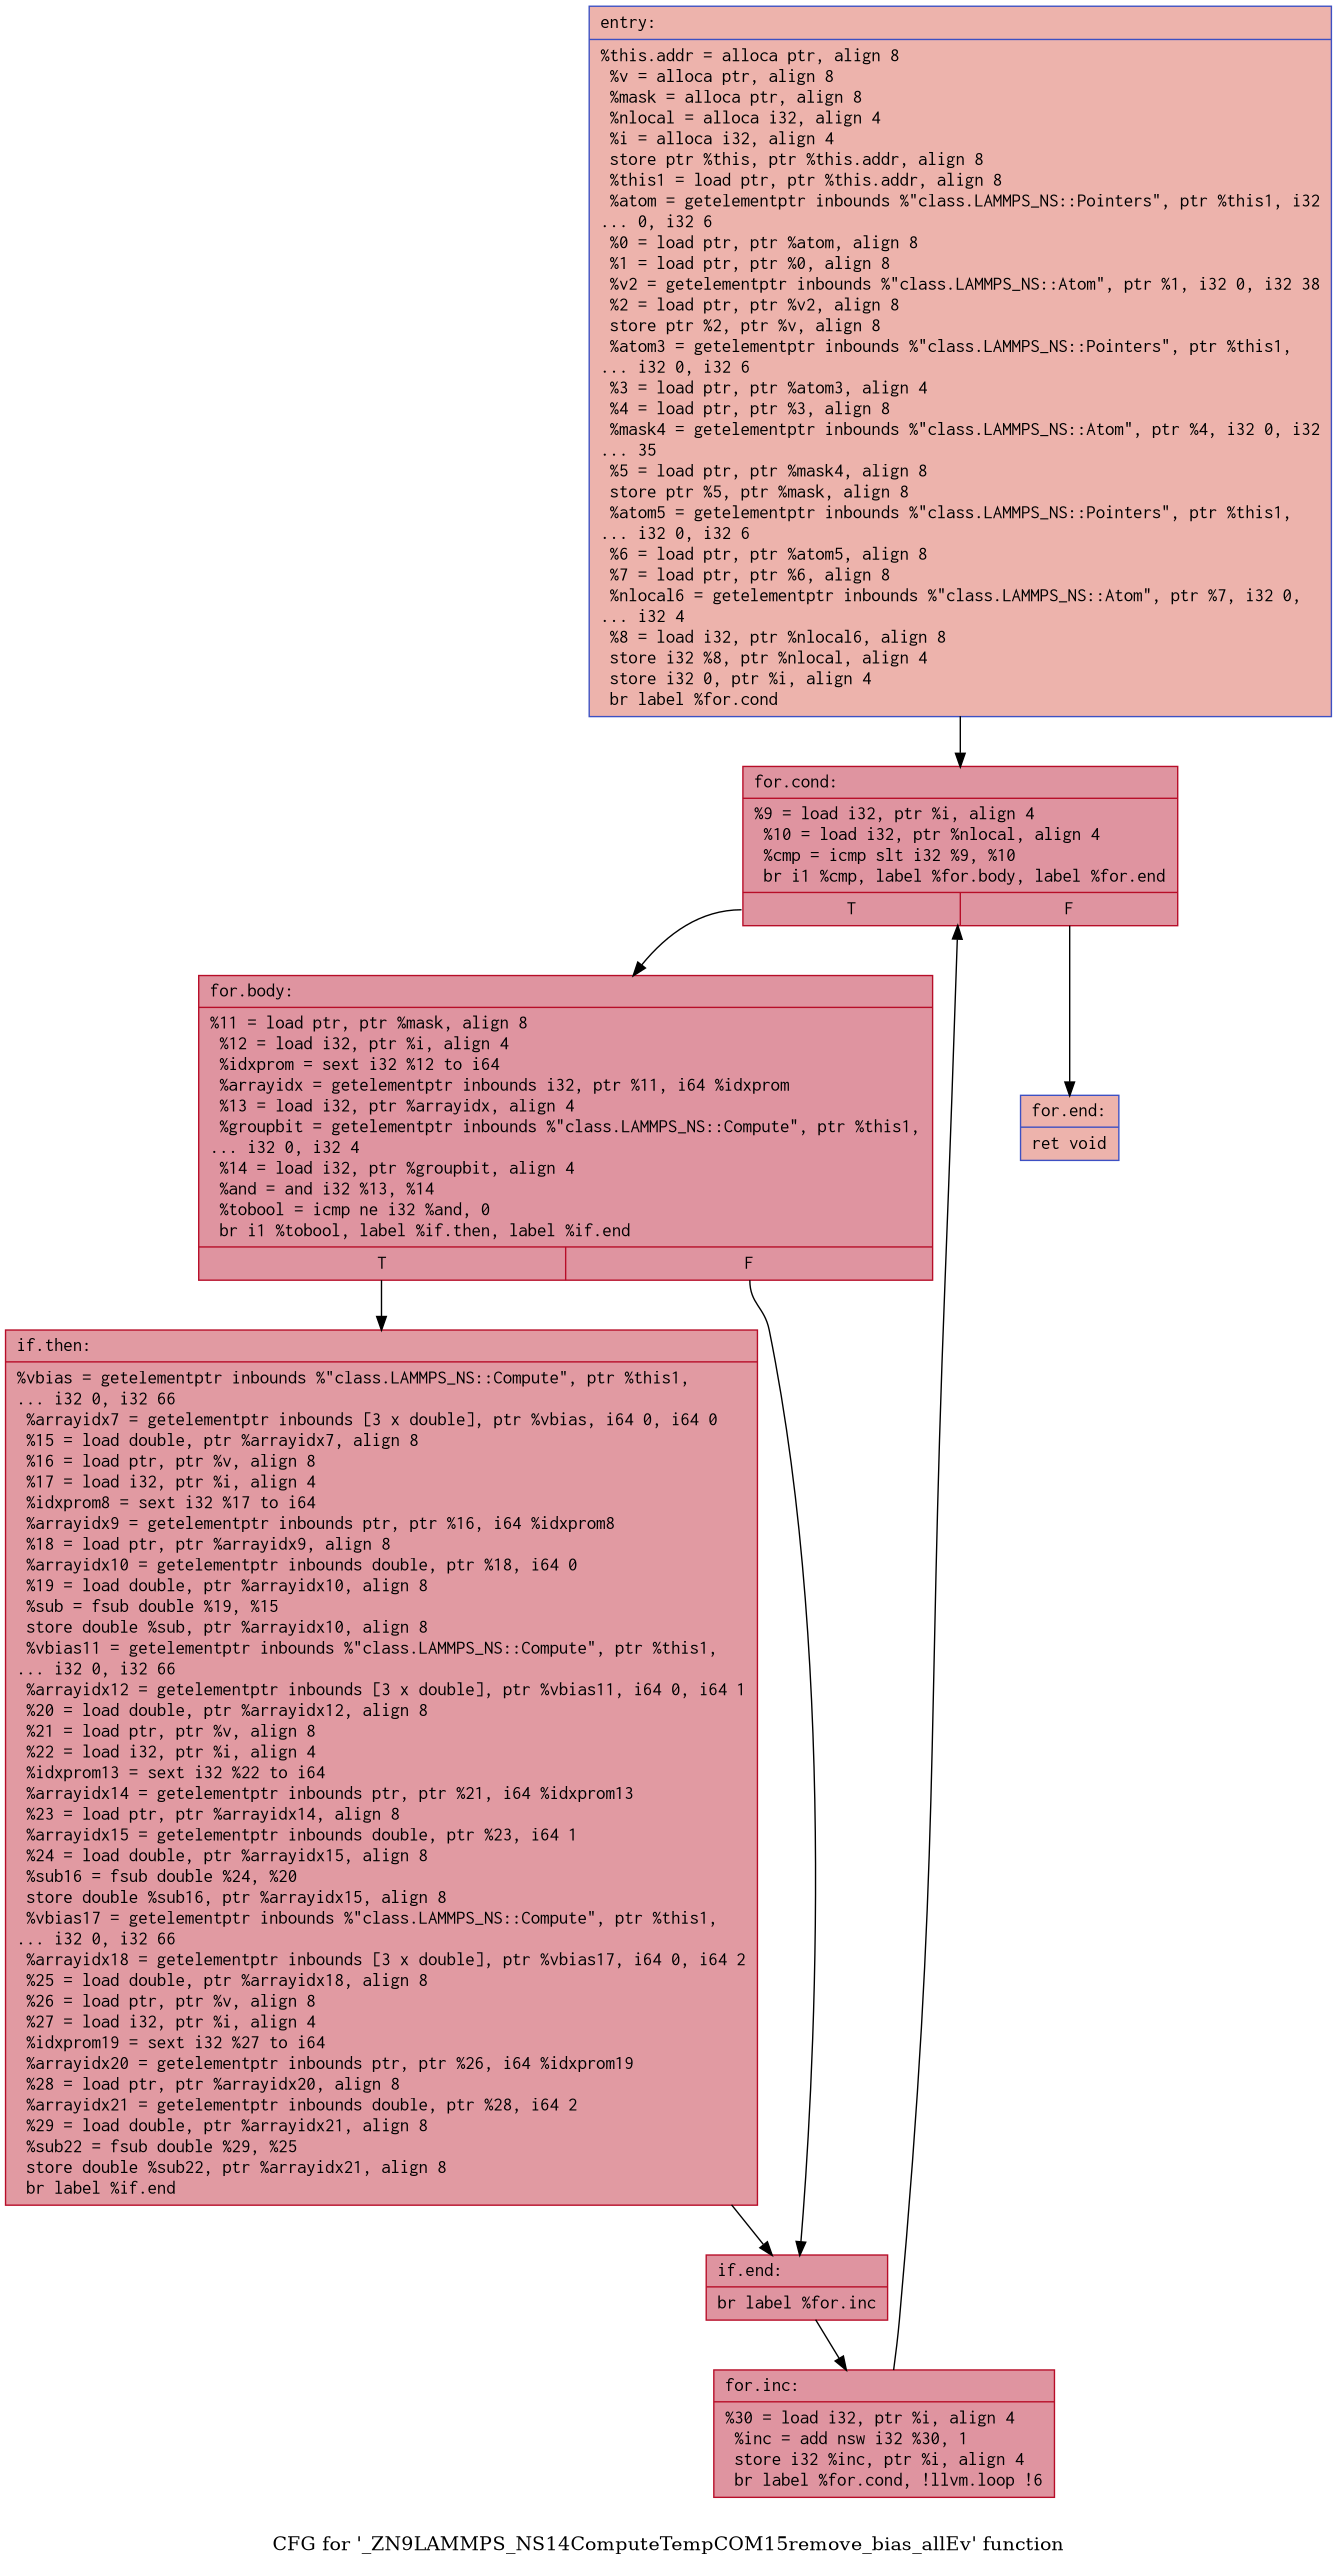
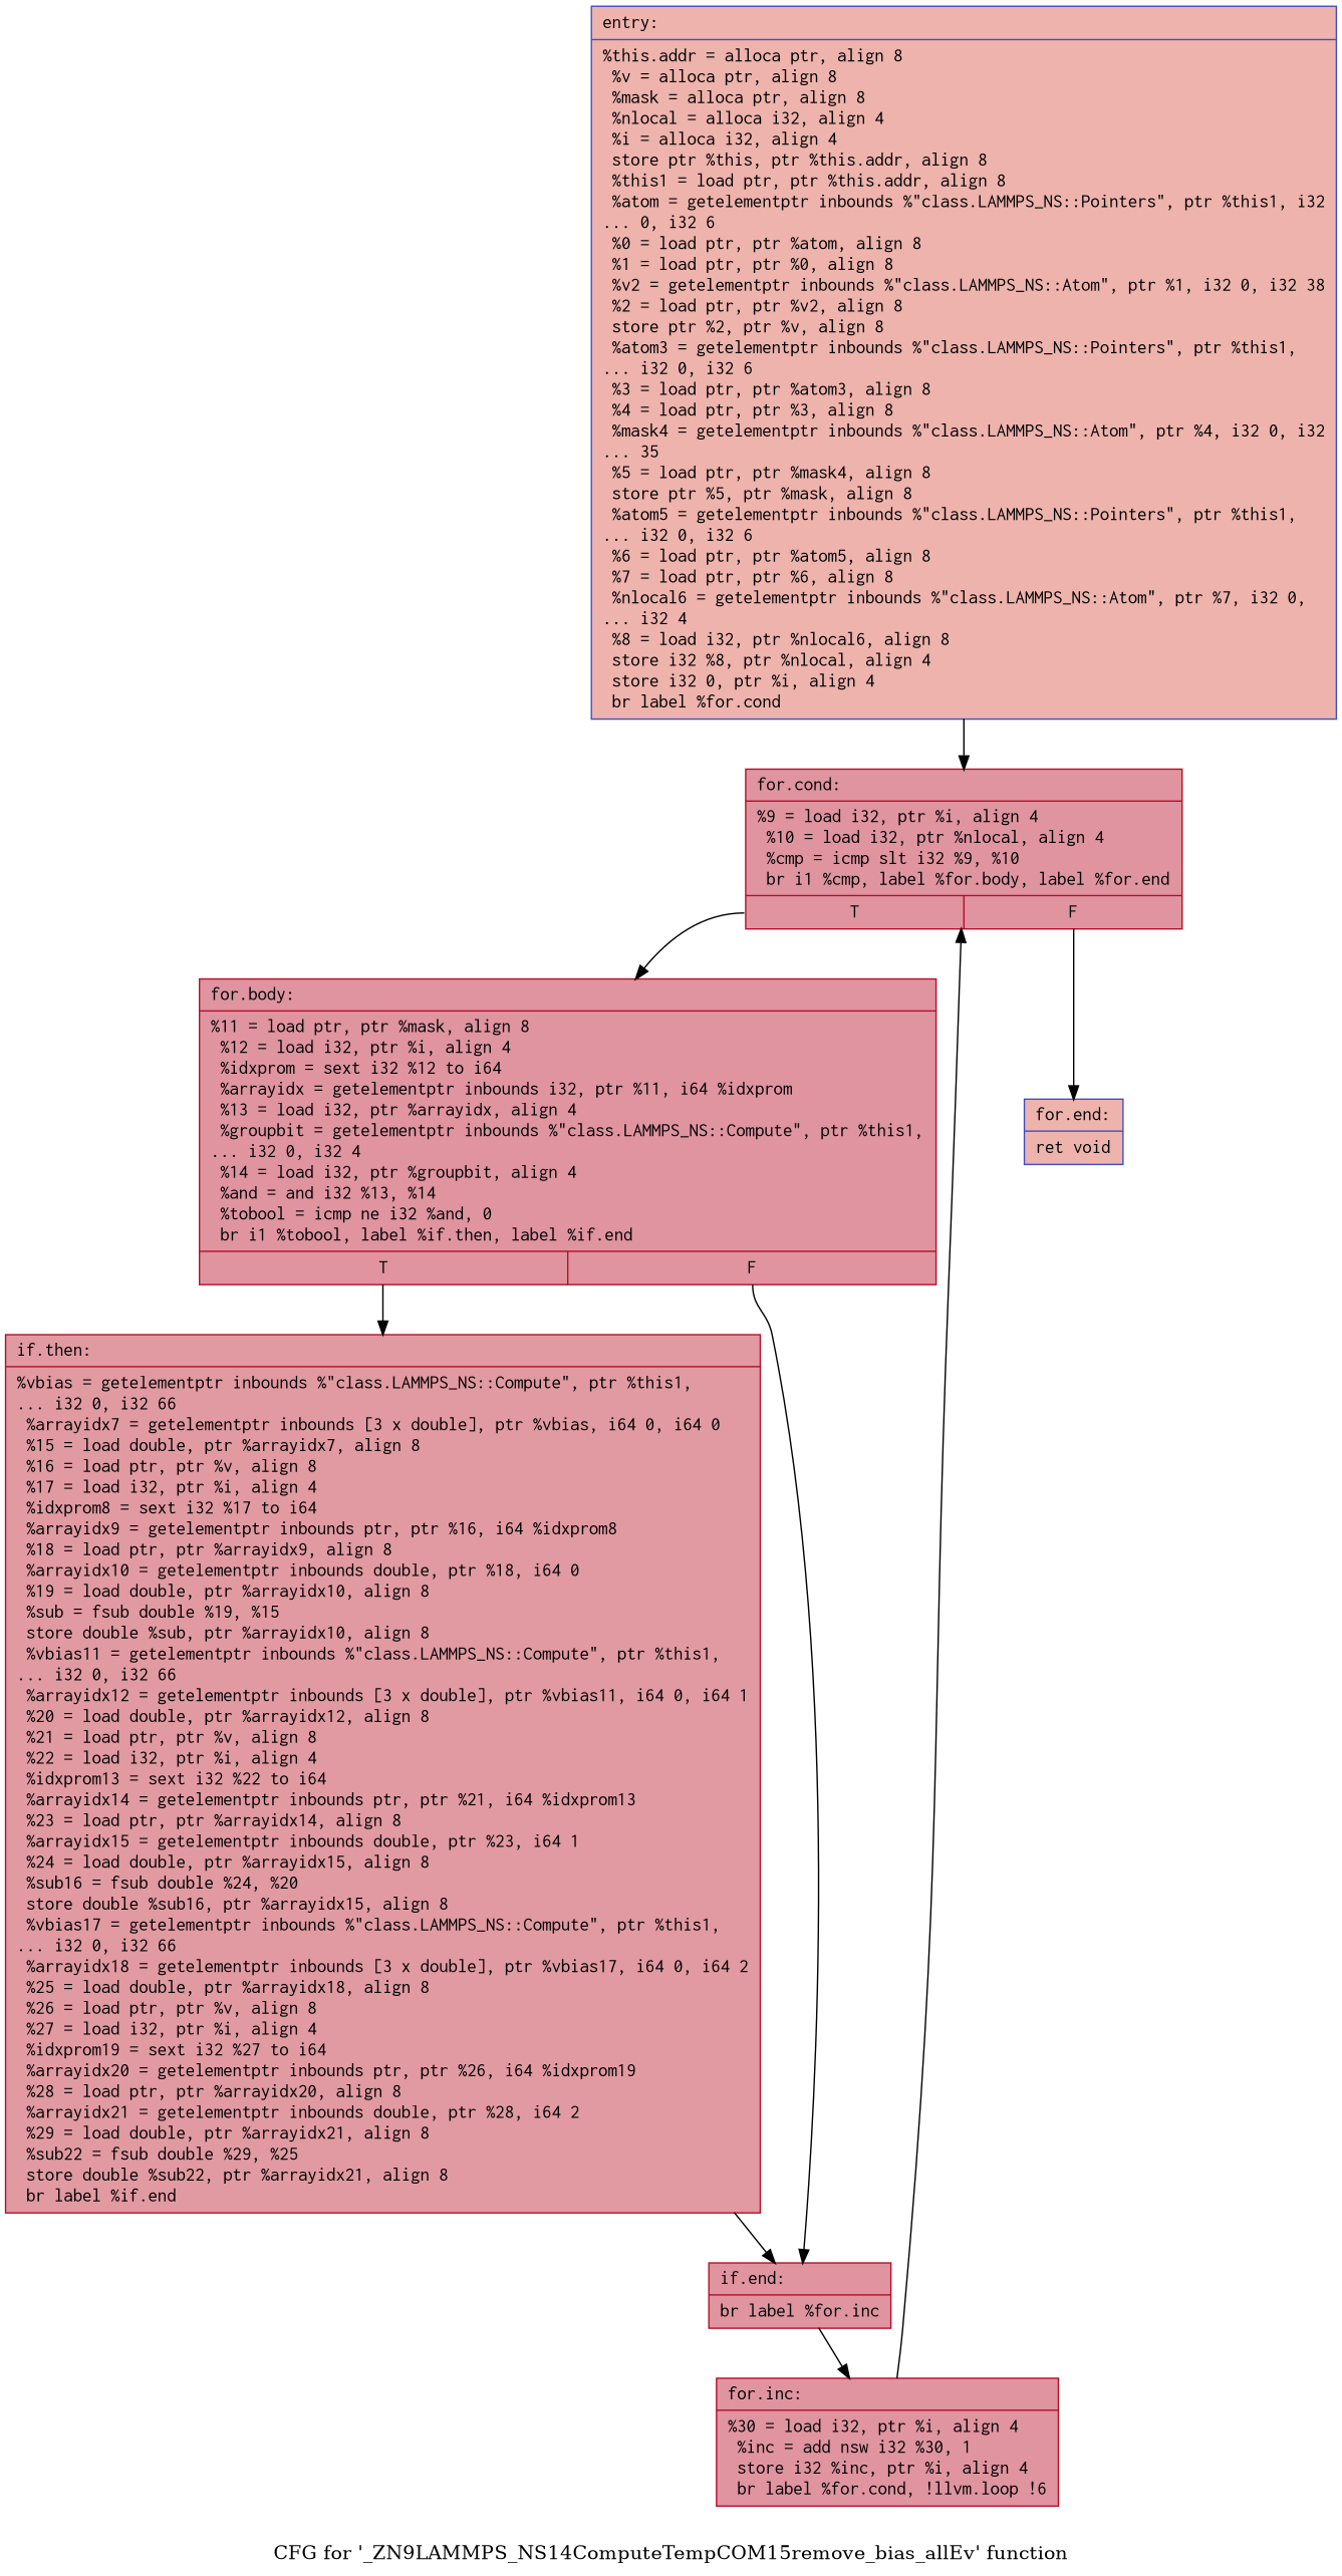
  digraph {
    label="CFG for '_ZN9LAMMPS_NS14ComputeTempCOM15remove_bias_allEv' function"
    node [color="#b70d28ff" fillcolor="#b70d2870" fontname=Courier shape=record style=filled]
-   n1 [color="#3d50c3ff" fillcolor="#d6524470" label="{entry:\l|  %this.addr = alloca ptr, align 8\l  %v = alloca ptr, align 8\l  %mask = alloca ptr, align 8\l  %nlocal = alloca i32, align 4\l  %i = alloca i32, align 4\l  store ptr %this, ptr %this.addr, align 8\l  %this1 = load ptr, ptr %this.addr, align 8\l  %atom = getelementptr inbounds %\"class.LAMMPS_NS::Pointers\", ptr %this1, i32\l... 0, i32 6\l  %0 = load ptr, ptr %atom, align 8\l  %1 = load ptr, ptr %0, align 8\l  %v2 = getelementptr inbounds %\"class.LAMMPS_NS::Atom\", ptr %1, i32 0, i32 38\l  %2 = load ptr, ptr %v2, align 8\l  store ptr %2, ptr %v, align 8\l  %atom3 = getelementptr inbounds %\"class.LAMMPS_NS::Pointers\", ptr %this1,\l... i32 0, i32 6\l  %3 = load ptr, ptr %atom3, align 4\l  %4 = load ptr, ptr %3, align 8\l  %mask4 = getelementptr inbounds %\"class.LAMMPS_NS::Atom\", ptr %4, i32 0, i32\l... 35\l  %5 = load ptr, ptr %mask4, align 8\l  store ptr %5, ptr %mask, align 8\l  %atom5 = getelementptr inbounds %\"class.LAMMPS_NS::Pointers\", ptr %this1,\l... i32 0, i32 6\l  %6 = load ptr, ptr %atom5, align 8\l  %7 = load ptr, ptr %6, align 8\l  %nlocal6 = getelementptr inbounds %\"class.LAMMPS_NS::Atom\", ptr %7, i32 0,\l... i32 4\l  %8 = load i32, ptr %nlocal6, align 8\l  store i32 %8, ptr %nlocal, align 4\l  store i32 0, ptr %i, align 4\l  br label %for.cond\l}"]
+   n1 [color="#3d50c3ff" fillcolor="#d6524470" label="{entry:\l|  %this.addr = alloca ptr, align 8\l  %v = alloca ptr, align 8\l  %mask = alloca ptr, align 8\l  %nlocal = alloca i32, align 4\l  %i = alloca i32, align 4\l  store ptr %this, ptr %this.addr, align 8\l  %this1 = load ptr, ptr %this.addr, align 8\l  %atom = getelementptr inbounds %\"class.LAMMPS_NS::Pointers\", ptr %this1, i32\l... 0, i32 6\l  %0 = load ptr, ptr %atom, align 8\l  %1 = load ptr, ptr %0, align 8\l  %v2 = getelementptr inbounds %\"class.LAMMPS_NS::Atom\", ptr %1, i32 0, i32 38\l  %2 = load ptr, ptr %v2, align 8\l  store ptr %2, ptr %v, align 8\l  %atom3 = getelementptr inbounds %\"class.LAMMPS_NS::Pointers\", ptr %this1,\l... i32 0, i32 6\l  %3 = load ptr, ptr %atom3, align 8\l  %4 = load ptr, ptr %3, align 8\l  %mask4 = getelementptr inbounds %\"class.LAMMPS_NS::Atom\", ptr %4, i32 0, i32\l... 35\l  %5 = load ptr, ptr %mask4, align 8\l  store ptr %5, ptr %mask, align 8\l  %atom5 = getelementptr inbounds %\"class.LAMMPS_NS::Pointers\", ptr %this1,\l... i32 0, i32 6\l  %6 = load ptr, ptr %atom5, align 8\l  %7 = load ptr, ptr %6, align 8\l  %nlocal6 = getelementptr inbounds %\"class.LAMMPS_NS::Atom\", ptr %7, i32 0,\l... i32 4\l  %8 = load i32, ptr %nlocal6, align 8\l  store i32 %8, ptr %nlocal, align 4\l  store i32 0, ptr %i, align 4\l  br label %for.cond\l}"]
    n2 [label="{for.cond:\l|  %9 = load i32, ptr %i, align 4\l  %10 = load i32, ptr %nlocal, align 4\l  %cmp = icmp slt i32 %9, %10\l  br i1 %cmp, label %for.body, label %for.end\l|{<s0>T|<s1>F}}"]
    n3 [label="{for.body:\l|  %11 = load ptr, ptr %mask, align 8\l  %12 = load i32, ptr %i, align 4\l  %idxprom = sext i32 %12 to i64\l  %arrayidx = getelementptr inbounds i32, ptr %11, i64 %idxprom\l  %13 = load i32, ptr %arrayidx, align 4\l  %groupbit = getelementptr inbounds %\"class.LAMMPS_NS::Compute\", ptr %this1,\l... i32 0, i32 4\l  %14 = load i32, ptr %groupbit, align 4\l  %and = and i32 %13, %14\l  %tobool = icmp ne i32 %and, 0\l  br i1 %tobool, label %if.then, label %if.end\l|{<s0>T|<s1>F}}"]
    n4 [color="#3d50c3ff" fillcolor="#d6524470" label="{for.end:\l|  ret void\l}"]
    n5 [fillcolor="#bb1b2c70" label="{if.then:\l|  %vbias = getelementptr inbounds %\"class.LAMMPS_NS::Compute\", ptr %this1,\l... i32 0, i32 66\l  %arrayidx7 = getelementptr inbounds [3 x double], ptr %vbias, i64 0, i64 0\l  %15 = load double, ptr %arrayidx7, align 8\l  %16 = load ptr, ptr %v, align 8\l  %17 = load i32, ptr %i, align 4\l  %idxprom8 = sext i32 %17 to i64\l  %arrayidx9 = getelementptr inbounds ptr, ptr %16, i64 %idxprom8\l  %18 = load ptr, ptr %arrayidx9, align 8\l  %arrayidx10 = getelementptr inbounds double, ptr %18, i64 0\l  %19 = load double, ptr %arrayidx10, align 8\l  %sub = fsub double %19, %15\l  store double %sub, ptr %arrayidx10, align 8\l  %vbias11 = getelementptr inbounds %\"class.LAMMPS_NS::Compute\", ptr %this1,\l... i32 0, i32 66\l  %arrayidx12 = getelementptr inbounds [3 x double], ptr %vbias11, i64 0, i64 1\l  %20 = load double, ptr %arrayidx12, align 8\l  %21 = load ptr, ptr %v, align 8\l  %22 = load i32, ptr %i, align 4\l  %idxprom13 = sext i32 %22 to i64\l  %arrayidx14 = getelementptr inbounds ptr, ptr %21, i64 %idxprom13\l  %23 = load ptr, ptr %arrayidx14, align 8\l  %arrayidx15 = getelementptr inbounds double, ptr %23, i64 1\l  %24 = load double, ptr %arrayidx15, align 8\l  %sub16 = fsub double %24, %20\l  store double %sub16, ptr %arrayidx15, align 8\l  %vbias17 = getelementptr inbounds %\"class.LAMMPS_NS::Compute\", ptr %this1,\l... i32 0, i32 66\l  %arrayidx18 = getelementptr inbounds [3 x double], ptr %vbias17, i64 0, i64 2\l  %25 = load double, ptr %arrayidx18, align 8\l  %26 = load ptr, ptr %v, align 8\l  %27 = load i32, ptr %i, align 4\l  %idxprom19 = sext i32 %27 to i64\l  %arrayidx20 = getelementptr inbounds ptr, ptr %26, i64 %idxprom19\l  %28 = load ptr, ptr %arrayidx20, align 8\l  %arrayidx21 = getelementptr inbounds double, ptr %28, i64 2\l  %29 = load double, ptr %arrayidx21, align 8\l  %sub22 = fsub double %29, %25\l  store double %sub22, ptr %arrayidx21, align 8\l  br label %if.end\l}"]
    n6 [label="{if.end:\l|  br label %for.inc\l}"]
    n7 [label="{for.inc:\l|  %30 = load i32, ptr %i, align 4\l  %inc = add nsw i32 %30, 1\l  store i32 %inc, ptr %i, align 4\l  br label %for.cond, !llvm.loop !6\l}"]
    n1 -> n2
    n2 -> n3 [tailport=s0]
    n2 -> n4 [tailport=s1]
    n3 -> n5 [tailport=s0]
    n3 -> n6 [tailport=s1]
    n5 -> n6
    n6 -> n7
    n7 -> n2
  }
